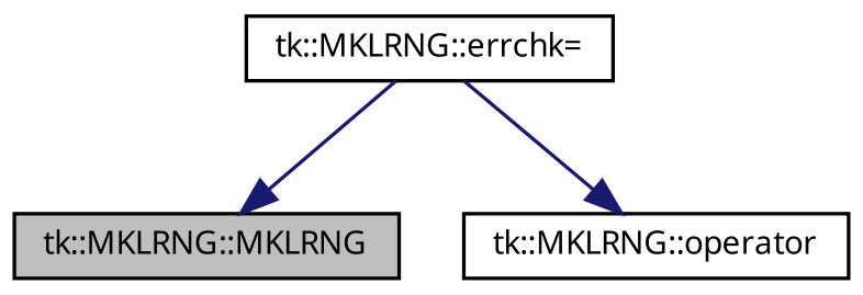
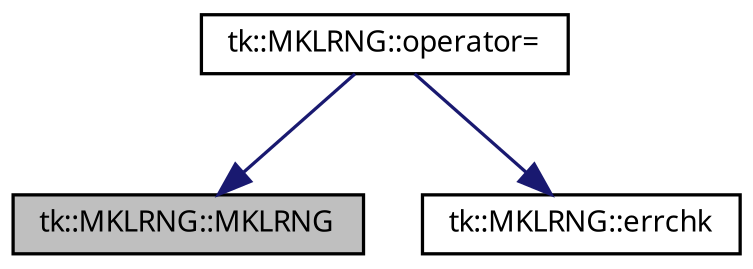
  digraph {
    rankdir=TB
    node [color=black fontname="sans-serif" fontsize=9 shape=record]
    edge [color=midnightblue fontname="sans-serif" fontsize=9 labelfontname="sans-serif" labelfontsize=9 style=solid]
    n1 [fillcolor=grey75 fontcolor=black height=0.2 label="tk::MKLRNG::MKLRNG" style=filled width=0.4]
-   n2 [height=0.2 label="tk::MKLRNG::errchk=" width=0.4]
-   n3 [height=0.2 label="tk::MKLRNG::operator" width=0.4]
+   n2 [height=0.2 label="tk::MKLRNG::operator=" width=0.4]
+   n3 [height=0.2 label="tk::MKLRNG::errchk" width=0.4]
    n2 -> n1
    n2 -> n3
  }
